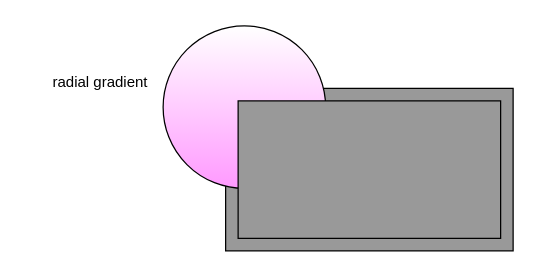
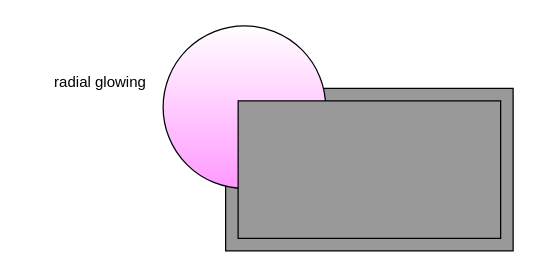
  <mxCell id="0" />
  <mxCell id="1" parent="0" />
  <mxCell id="2" value="&lt;font style=&quot;font-size: 24px; color: rgb(255, 255, 102);&quot;&gt;glowing button&lt;/font&gt;" style="rounded=0;whiteSpace=wrap;html=1;fillColor=#999999;" vertex="1" parent="1"><mxGeometry x="180" y="70" width="230" height="130" as="geometry" /></mxCell>
  <mxCell id="3" value="" style="ellipse;whiteSpace=wrap;html=1;aspect=fixed;gradientColor=#FF99FF;" vertex="1" parent="1"><mxGeometry x="130" y="20" width="130" height="130" as="geometry" /></mxCell>
  <mxCell id="4" value="" style="rounded=0;whiteSpace=wrap;html=1;fillColor=#999999;strokeColor=default;" vertex="1" parent="1"><mxGeometry x="190" y="80" width="210" height="110" as="geometry" /></mxCell>
- <mxCell id="5" value="radial gradient" style="text;html=1;align=center;verticalAlign=middle;whiteSpace=wrap;rounded=0;" vertex="1" parent="1"><mxGeometry x="20" y="50" width="120" height="30" as="geometry" /></mxCell>
+ <mxCell id="5" value="radial glowing" style="text;html=1;align=center;verticalAlign=middle;whiteSpace=wrap;rounded=0;" vertex="1" parent="1"><mxGeometry x="20" y="50" width="120" height="30" as="geometry" /></mxCell>
